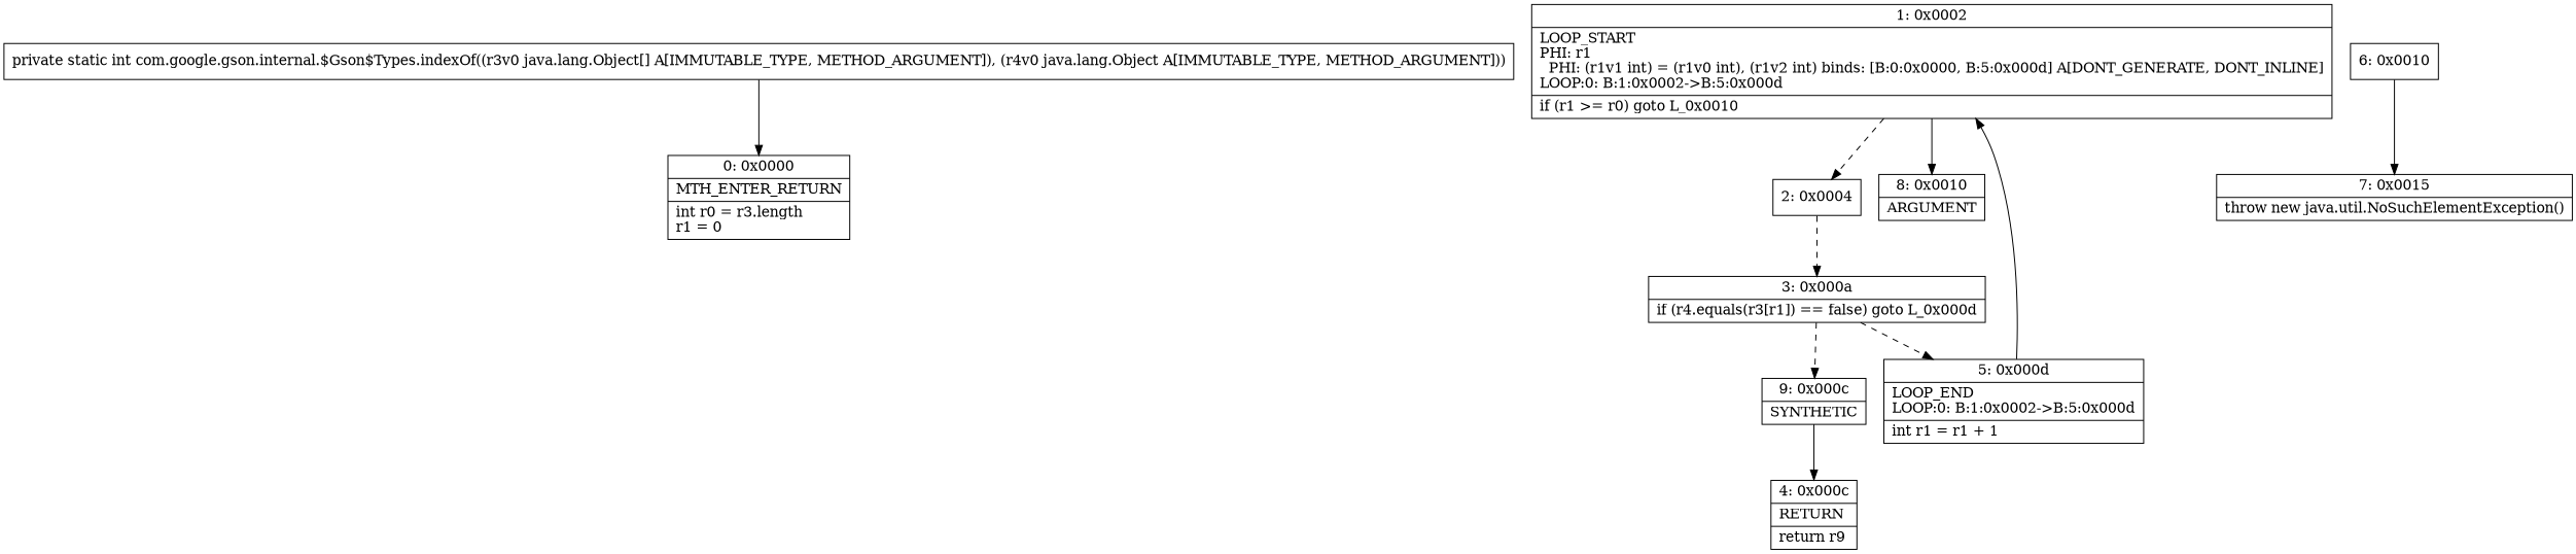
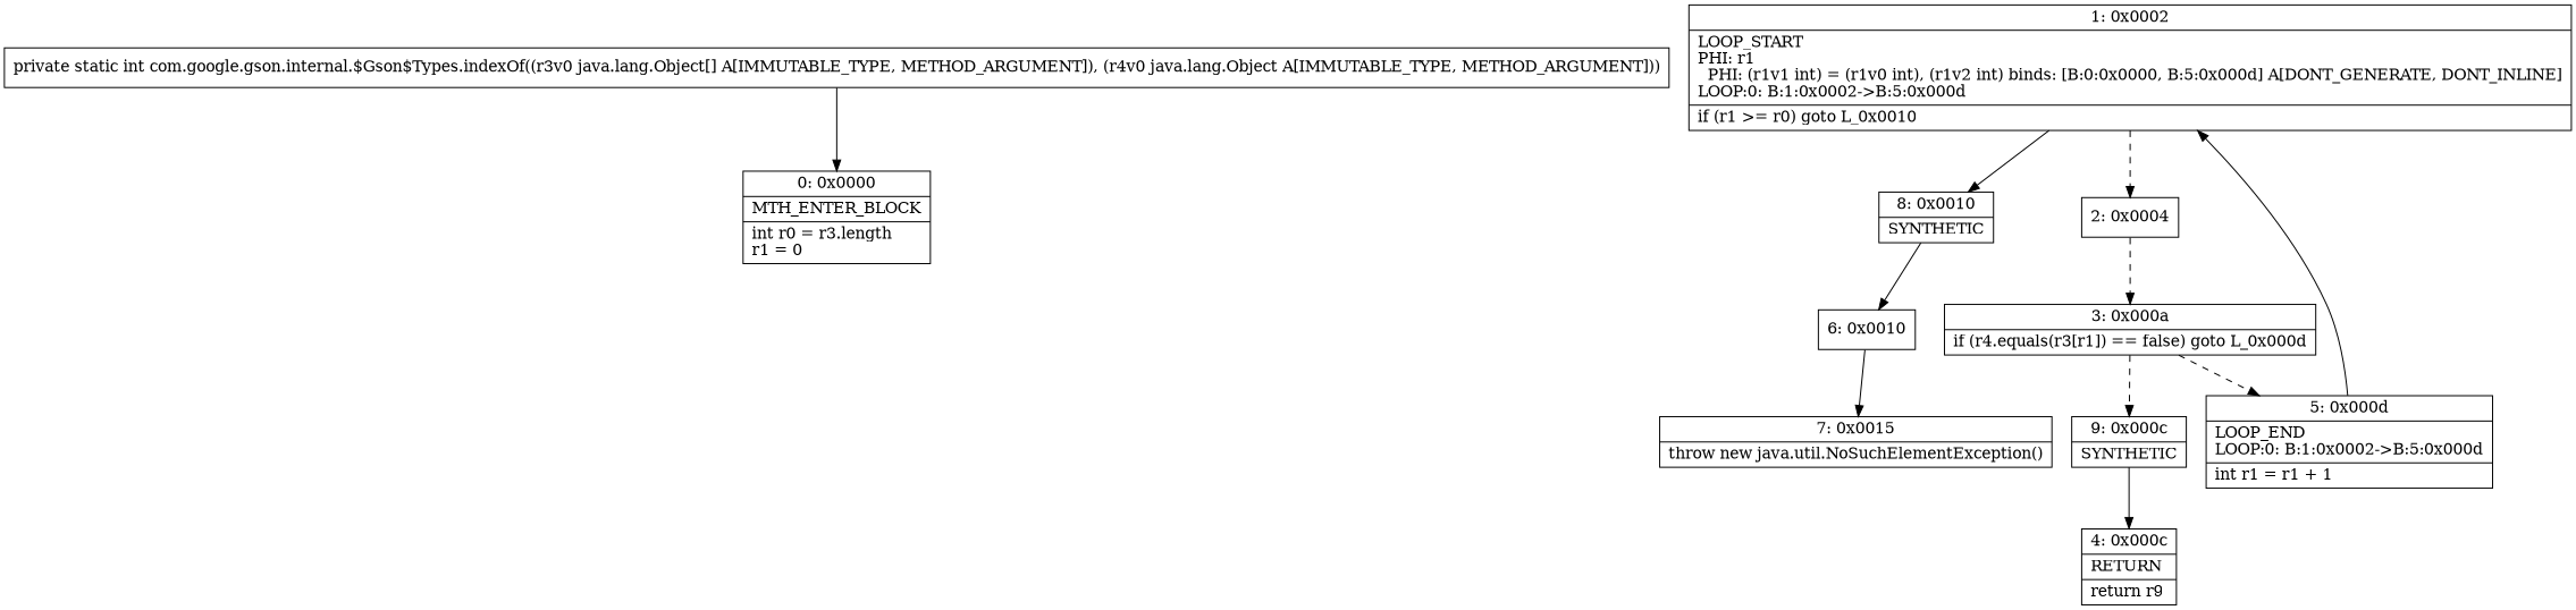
  digraph {
    node [shape=record]
-   n1 [label="{0\:\ 0x0000|MTH_ENTER_RETURN\l|int r0 = r3.length\lr1 = 0\l}"]
+   n1 [label="{0\:\ 0x0000|MTH_ENTER_BLOCK\l|int r0 = r3.length\lr1 = 0\l}"]
    n2 [label="{1\:\ 0x0002|LOOP_START\lPHI: r1 \l  PHI: (r1v1 int) = (r1v0 int), (r1v2 int) binds: [B:0:0x0000, B:5:0x000d] A[DONT_GENERATE, DONT_INLINE]\lLOOP:0: B:1:0x0002\-\>B:5:0x000d\l|if (r1 \>= r0) goto L_0x0010\l}"]
    n3 [label="{2\:\ 0x0004}"]
-   n4 [label="{8\:\ 0x0010|ARGUMENT\l}"]
+   n4 [label="{8\:\ 0x0010|SYNTHETIC\l}"]
    n5 [label="{3\:\ 0x000a|if (r4.equals(r3[r1]) == false) goto L_0x000d\l}"]
    n6 [label="{6\:\ 0x0010}"]
    n7 [label="{5\:\ 0x000d|LOOP_END\lLOOP:0: B:1:0x0002\-\>B:5:0x000d\l|int r1 = r1 + 1\l}"]
    n8 [label="{9\:\ 0x000c|SYNTHETIC\l}"]
    n9 [label="{4\:\ 0x000c|RETURN\l|return r9\l}"]
    n10 [label="{7\:\ 0x0015|throw new java.util.NoSuchElementException()\l}"]
    n11 [label="{private static int com.google.gson.internal.$Gson$Types.indexOf((r3v0 java.lang.Object[] A[IMMUTABLE_TYPE, METHOD_ARGUMENT]), (r4v0 java.lang.Object A[IMMUTABLE_TYPE, METHOD_ARGUMENT])) }"]
    n2 -> n3 [style=dashed]
    n2 -> n4
    n3 -> n5 [style=dashed]
+   n4 -> n6
    n5 -> n7 [style=dashed]
    n5 -> n8 [style=dashed]
    n6 -> n10
    n7 -> n2
    n8 -> n9
    n11 -> n1
  }
